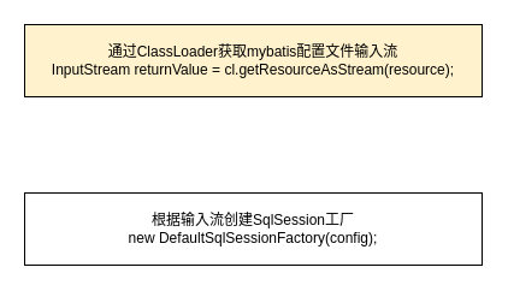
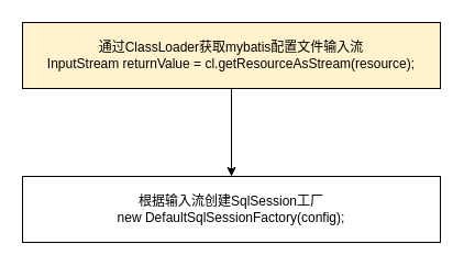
  <mxCell id="0" />
  <mxCell id="1" parent="0" />
+ <mxCell id="2" value="" style="edgeStyle=orthogonalEdgeStyle;rounded=0;orthogonalLoop=1;jettySize=auto;html=1;" edge="1" parent="1" source="3" target="4"><mxGeometry relative="1" as="geometry" /></mxCell>
  <mxCell id="3" value="通过ClassLoader获取mybatis配置文件输入流&lt;br&gt;InputStream returnValue = cl.getResourceAsStream(resource);" style="rounded=0;whiteSpace=wrap;html=1;fillColor=#fff2cc;" vertex="1" parent="1"><mxGeometry x="20" y="20" width="380" height="60" as="geometry" /></mxCell>
  <mxCell id="4" value="根据输入流创建SqlSession工厂&lt;br&gt;new DefaultSqlSessionFactory(config);" style="rounded=0;whiteSpace=wrap;html=1;" vertex="1" parent="1"><mxGeometry x="20" y="160" width="380" height="60" as="geometry" /></mxCell>
